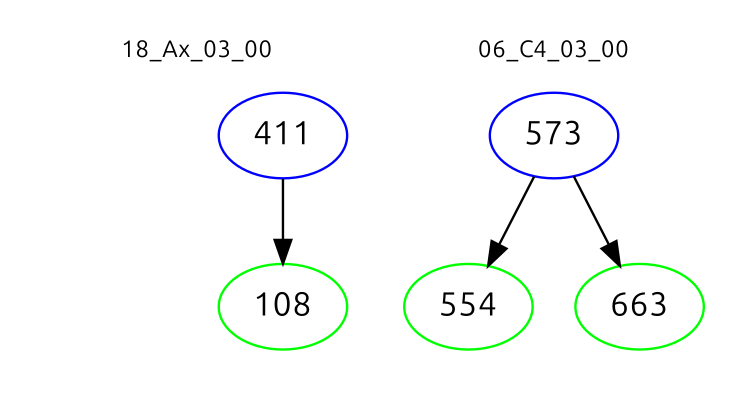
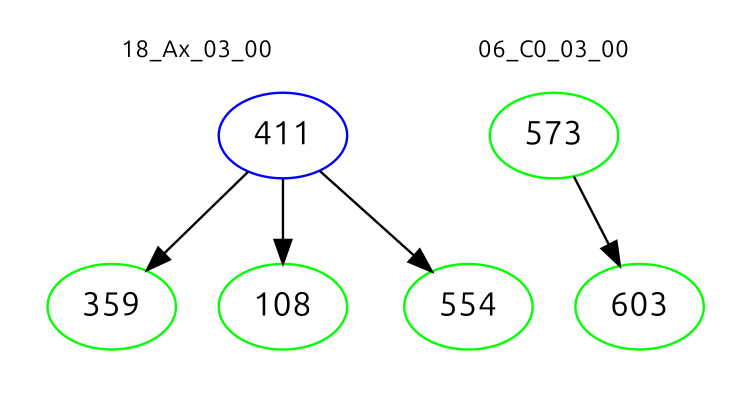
  digraph {
    fontname=Ubuntu
    node [color=green fontname=Ubuntu]
    edge [color=black fontname=Ubuntu]
    n1 [color=blue label=411]
+   n2 [label=359]
    n3 [label=108]
-   n4 [color=blue label=573]
+   n4 [label=573]
    n5 [label=554]
-   n6 [label=663]
+   n6 [label=603]
    subgraph cluster_1 {
      color=white
      fontsize=10
      label="18_Ax_03_00"
      n1
+     n2
      n3
    }
    subgraph cluster_2 {
      color=white
      fontsize=10
-     label="06_C4_03_00"
+     label="06_C0_03_00"
      n4
      n5
      n6
    }
+   n1 -> n2
    n1 -> n3
-   n4 -> n5
+   n1 -> n5
    n4 -> n6
  }
